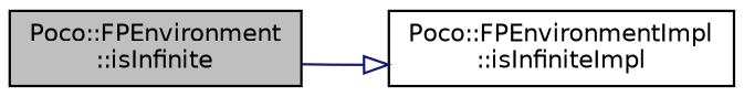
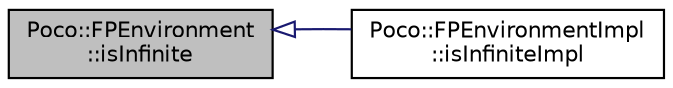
  digraph {
    rankdir=LR
    node [color=black fontname=Helvetica fontsize=10 shape=record style=filled]
    n1 [fillcolor=grey75 fontcolor=black height=0.2 label="Poco::FPEnvironment\l::isInfinite" width=0.4]
    n2 [fillcolor=white height=0.2 label="Poco::FPEnvironmentImpl\l::isInfiniteImpl" width=0.4]
-   n1 -> n2 [color=midnightblue fontname=Helvetica fontsize=10 labelfontname=Helvetica labelfontsize=10 style=solid arrowhead=onormal]
+   n2 -> n1 [color=midnightblue fontname=Helvetica fontsize=10 labelfontname=Helvetica labelfontsize=10 style=solid arrowhead=onormal]
  }
